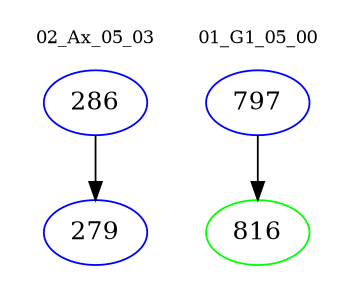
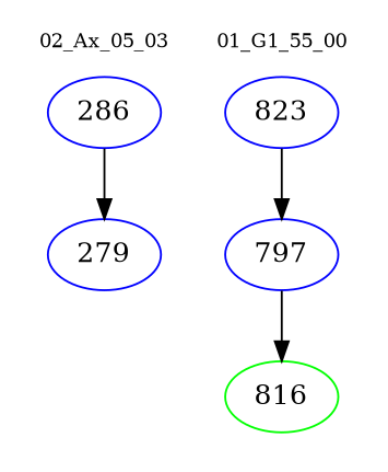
  digraph {
    node [color=blue]
    edge [color=black]
    n1 [label=286]
    n2 [label=279]
+   n3 [label=823]
    n4 [label=797]
    n5 [color=green label=816]
    subgraph cluster_1 {
      color=white
      fontsize=10
      label="02_Ax_05_03"
      n1
      n2
    }
    subgraph cluster_2 {
      color=white
      fontsize=10
-     label="01_G1_05_00"
+     label="01_G1_55_00"
+     n3
      n4
      n5
    }
    n1 -> n2
+   n3 -> n4
    n4 -> n5
  }
